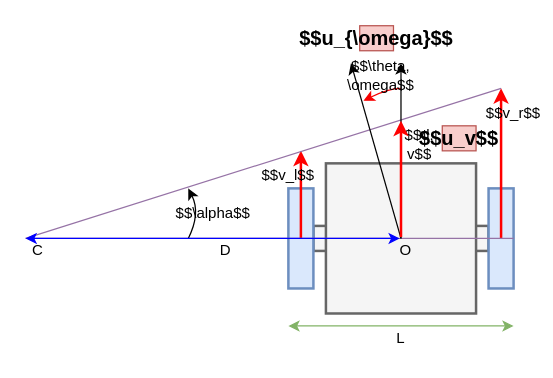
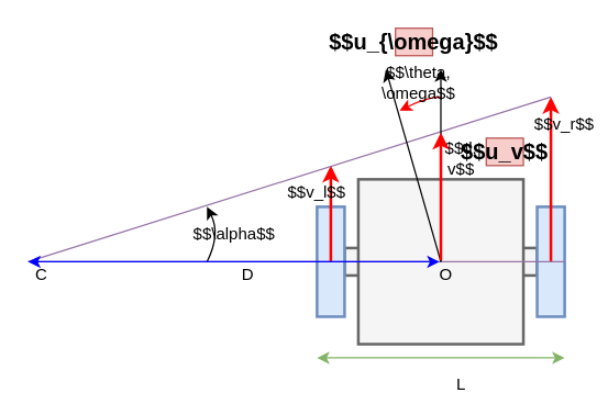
  <mxCell id="0" />
  <mxCell id="1" parent="0" />
  <mxCell id="2" value="" style="rounded=0;whiteSpace=wrap;html=1;fillColor=#f5f5f5;fontColor=#333333;strokeColor=#666666;strokeWidth=2;" parent="1" vertex="1"><mxGeometry x="250" y="180" width="140" height="20" as="geometry" /></mxCell>
  <mxCell id="3" value="" style="rounded=0;whiteSpace=wrap;html=1;fillColor=#f5f5f5;fontColor=#333333;strokeColor=#666666;strokeWidth=2;" parent="1" vertex="1"><mxGeometry x="260" y="130" width="120" height="120" as="geometry" /></mxCell>
  <mxCell id="4" value="" style="rounded=0;whiteSpace=wrap;html=1;fillColor=#dae8fc;strokeColor=#6c8ebf;strokeWidth=2;" parent="1" vertex="1"><mxGeometry x="230" y="150" width="20" height="80" as="geometry" /></mxCell>
  <mxCell id="5" value="" style="rounded=0;whiteSpace=wrap;html=1;fillColor=#dae8fc;strokeColor=#6c8ebf;strokeWidth=2;" parent="1" vertex="1"><mxGeometry x="390" y="150" width="20" height="80" as="geometry" /></mxCell>
  <mxCell id="6" value="" style="endArrow=classic;html=1;rounded=0;strokeWidth=2;strokeColor=#FF0000;" parent="1" edge="1"><mxGeometry width="50" height="50" relative="1" as="geometry"><mxPoint x="400" y="190" as="sourcePoint" /><mxPoint x="400" y="70" as="targetPoint" /></mxGeometry></mxCell>
  <mxCell id="7" value="$$v_r$$" style="text;html=1;strokeColor=none;fillColor=none;align=center;verticalAlign=middle;whiteSpace=wrap;rounded=0;" parent="1" vertex="1"><mxGeometry x="400" y="80" width="20" height="20" as="geometry" /></mxCell>
  <mxCell id="8" value="" style="endArrow=classic;html=1;rounded=0;strokeWidth=2;strokeColor=#FF0000;" parent="1" edge="1"><mxGeometry width="50" height="50" relative="1" as="geometry"><mxPoint x="240" y="190" as="sourcePoint" /><mxPoint x="240" y="120" as="targetPoint" /></mxGeometry></mxCell>
  <mxCell id="9" value="$$v_l$$" style="text;html=1;strokeColor=none;fillColor=none;align=center;verticalAlign=middle;whiteSpace=wrap;rounded=0;" parent="1" vertex="1"><mxGeometry x="220" y="130" width="20" height="20" as="geometry" /></mxCell>
  <mxCell id="10" value="" style="endArrow=classic;html=1;rounded=0;curved=1;fillColor=#f8cecc;strokeColor=#F70000;" parent="1" edge="1"><mxGeometry width="50" height="50" relative="1" as="geometry"><mxPoint x="320" y="70" as="sourcePoint" /><mxPoint x="290" y="80" as="targetPoint" /><Array as="points"><mxPoint x="310" y="70" /></Array></mxGeometry></mxCell>
  <mxCell id="11" value="$$\theta, \omega$$" style="text;html=1;strokeColor=none;fillColor=none;align=center;verticalAlign=middle;whiteSpace=wrap;rounded=0;" parent="1" vertex="1"><mxGeometry x="294" y="50" width="20" height="20" as="geometry" /></mxCell>
  <mxCell id="12" value="" style="endArrow=none;html=1;rounded=0;fillColor=#e1d5e7;strokeColor=#9673a6;strokeWidth=1;" parent="1" edge="1"><mxGeometry width="50" height="50" relative="1" as="geometry"><mxPoint x="20" y="190" as="sourcePoint" /><mxPoint x="400" y="70" as="targetPoint" /></mxGeometry></mxCell>
  <mxCell id="13" value="" style="endArrow=none;html=1;rounded=0;fillColor=#e1d5e7;strokeColor=#9673a6;strokeWidth=1;entryX=1;entryY=0.5;entryDx=0;entryDy=0;" parent="1" target="5" edge="1"><mxGeometry width="50" height="50" relative="1" as="geometry"><mxPoint x="20" y="190" as="sourcePoint" /><mxPoint x="130" y="210" as="targetPoint" /></mxGeometry></mxCell>
  <mxCell id="14" value="C" style="text;html=1;strokeColor=none;fillColor=none;align=center;verticalAlign=middle;whiteSpace=wrap;rounded=0;" parent="1" vertex="1"><mxGeometry x="20" y="190" width="20" height="20" as="geometry" /></mxCell>
  <mxCell id="15" value="" style="endArrow=classic;startArrow=classic;html=1;rounded=0;fillColor=#d5e8d4;strokeColor=#82b366;strokeWidth=1;" parent="1" edge="1"><mxGeometry width="50" height="50" relative="1" as="geometry"><mxPoint x="230" y="260" as="sourcePoint" /><mxPoint x="410" y="260" as="targetPoint" /></mxGeometry></mxCell>
- <mxCell id="16" value="L" style="text;html=1;align=center;verticalAlign=middle;whiteSpace=wrap;rounded=0;" parent="1" vertex="1"><mxGeometry x="310" y="260" width="20" height="20" as="geometry" /></mxCell>
+ <mxCell id="16" value="L" style="text;html=1;align=center;verticalAlign=middle;whiteSpace=wrap;rounded=0;" parent="1" vertex="1"><mxGeometry x="325" y="270" width="20" height="20" as="geometry" /></mxCell>
  <mxCell id="17" value="$$d, v$$" style="text;html=1;strokeColor=none;fillColor=none;align=center;verticalAlign=middle;whiteSpace=wrap;rounded=0;" parent="1" vertex="1"><mxGeometry x="330" y="110" width="10" height="10" as="geometry" /></mxCell>
  <mxCell id="18" value="" style="endArrow=classic;html=1;rounded=0;" parent="1" edge="1"><mxGeometry width="50" height="50" relative="1" as="geometry"><mxPoint x="320" y="190" as="sourcePoint" /><mxPoint x="280" y="50" as="targetPoint" /></mxGeometry></mxCell>
  <mxCell id="19" value="" style="endArrow=classic;html=1;rounded=0;" parent="1" edge="1"><mxGeometry width="50" height="50" relative="1" as="geometry"><mxPoint x="320" y="190" as="sourcePoint" /><mxPoint x="320" y="50" as="targetPoint" /></mxGeometry></mxCell>
  <mxCell id="20" value="O" style="text;html=1;align=center;verticalAlign=middle;whiteSpace=wrap;rounded=0;" parent="1" vertex="1"><mxGeometry x="314" y="190" width="20" height="20" as="geometry" /></mxCell>
  <mxCell id="21" value="" style="endArrow=classic;html=1;rounded=0;curved=1;" parent="1" edge="1"><mxGeometry width="50" height="50" relative="1" as="geometry"><mxPoint x="150" y="190" as="sourcePoint" /><mxPoint x="150" y="150" as="targetPoint" /><Array as="points"><mxPoint x="160" y="170" /></Array></mxGeometry></mxCell>
  <mxCell id="22" value="$$\alpha$$" style="text;html=1;strokeColor=none;fillColor=none;align=center;verticalAlign=middle;whiteSpace=wrap;rounded=0;" parent="1" vertex="1"><mxGeometry x="160" y="160" width="20" height="20" as="geometry" /></mxCell>
  <mxCell id="23" value="" style="endArrow=classic;startArrow=classic;html=1;rounded=0;fillColor=#e1d5e7;strokeColor=#0000FF;strokeWidth=1;entryX=0.25;entryY=0;entryDx=0;entryDy=0;" parent="1" target="20" edge="1"><mxGeometry width="50" height="50" relative="1" as="geometry"><mxPoint x="20" y="190" as="sourcePoint" /><mxPoint x="230" y="220" as="targetPoint" /></mxGeometry></mxCell>
  <mxCell id="24" value="D" style="text;html=1;strokeColor=none;fillColor=none;align=center;verticalAlign=middle;whiteSpace=wrap;rounded=0;" parent="1" vertex="1"><mxGeometry x="170" y="190" width="20" height="20" as="geometry" /></mxCell>
  <mxCell id="25" value="" style="endArrow=classic;html=1;rounded=0;strokeWidth=2;exitX=0.301;exitY=-0.057;exitDx=0;exitDy=0;fillColor=#f8cecc;strokeColor=#FF0000;exitPerimeter=0;" parent="1" source="20" edge="1"><mxGeometry width="50" height="50" relative="1" as="geometry"><mxPoint x="380" y="290" as="sourcePoint" /><mxPoint x="320" y="96" as="targetPoint" /></mxGeometry></mxCell>
  <mxCell id="26" value="$$u_v$$" style="text;html=1;strokeColor=#b85450;fillColor=#f8cecc;align=center;verticalAlign=middle;whiteSpace=wrap;rounded=0;fontStyle=1;fontSize=16;" parent="1" vertex="1"><mxGeometry x="353" y="100" width="27" height="20" as="geometry" /></mxCell>
  <mxCell id="27" value="$$u_{\omega}$$" style="text;html=1;strokeColor=#b85450;fillColor=#f8cecc;align=center;verticalAlign=middle;whiteSpace=wrap;rounded=0;fontStyle=1;fontSize=16;" parent="1" vertex="1"><mxGeometry x="287" y="20" width="27" height="20" as="geometry" /></mxCell>
